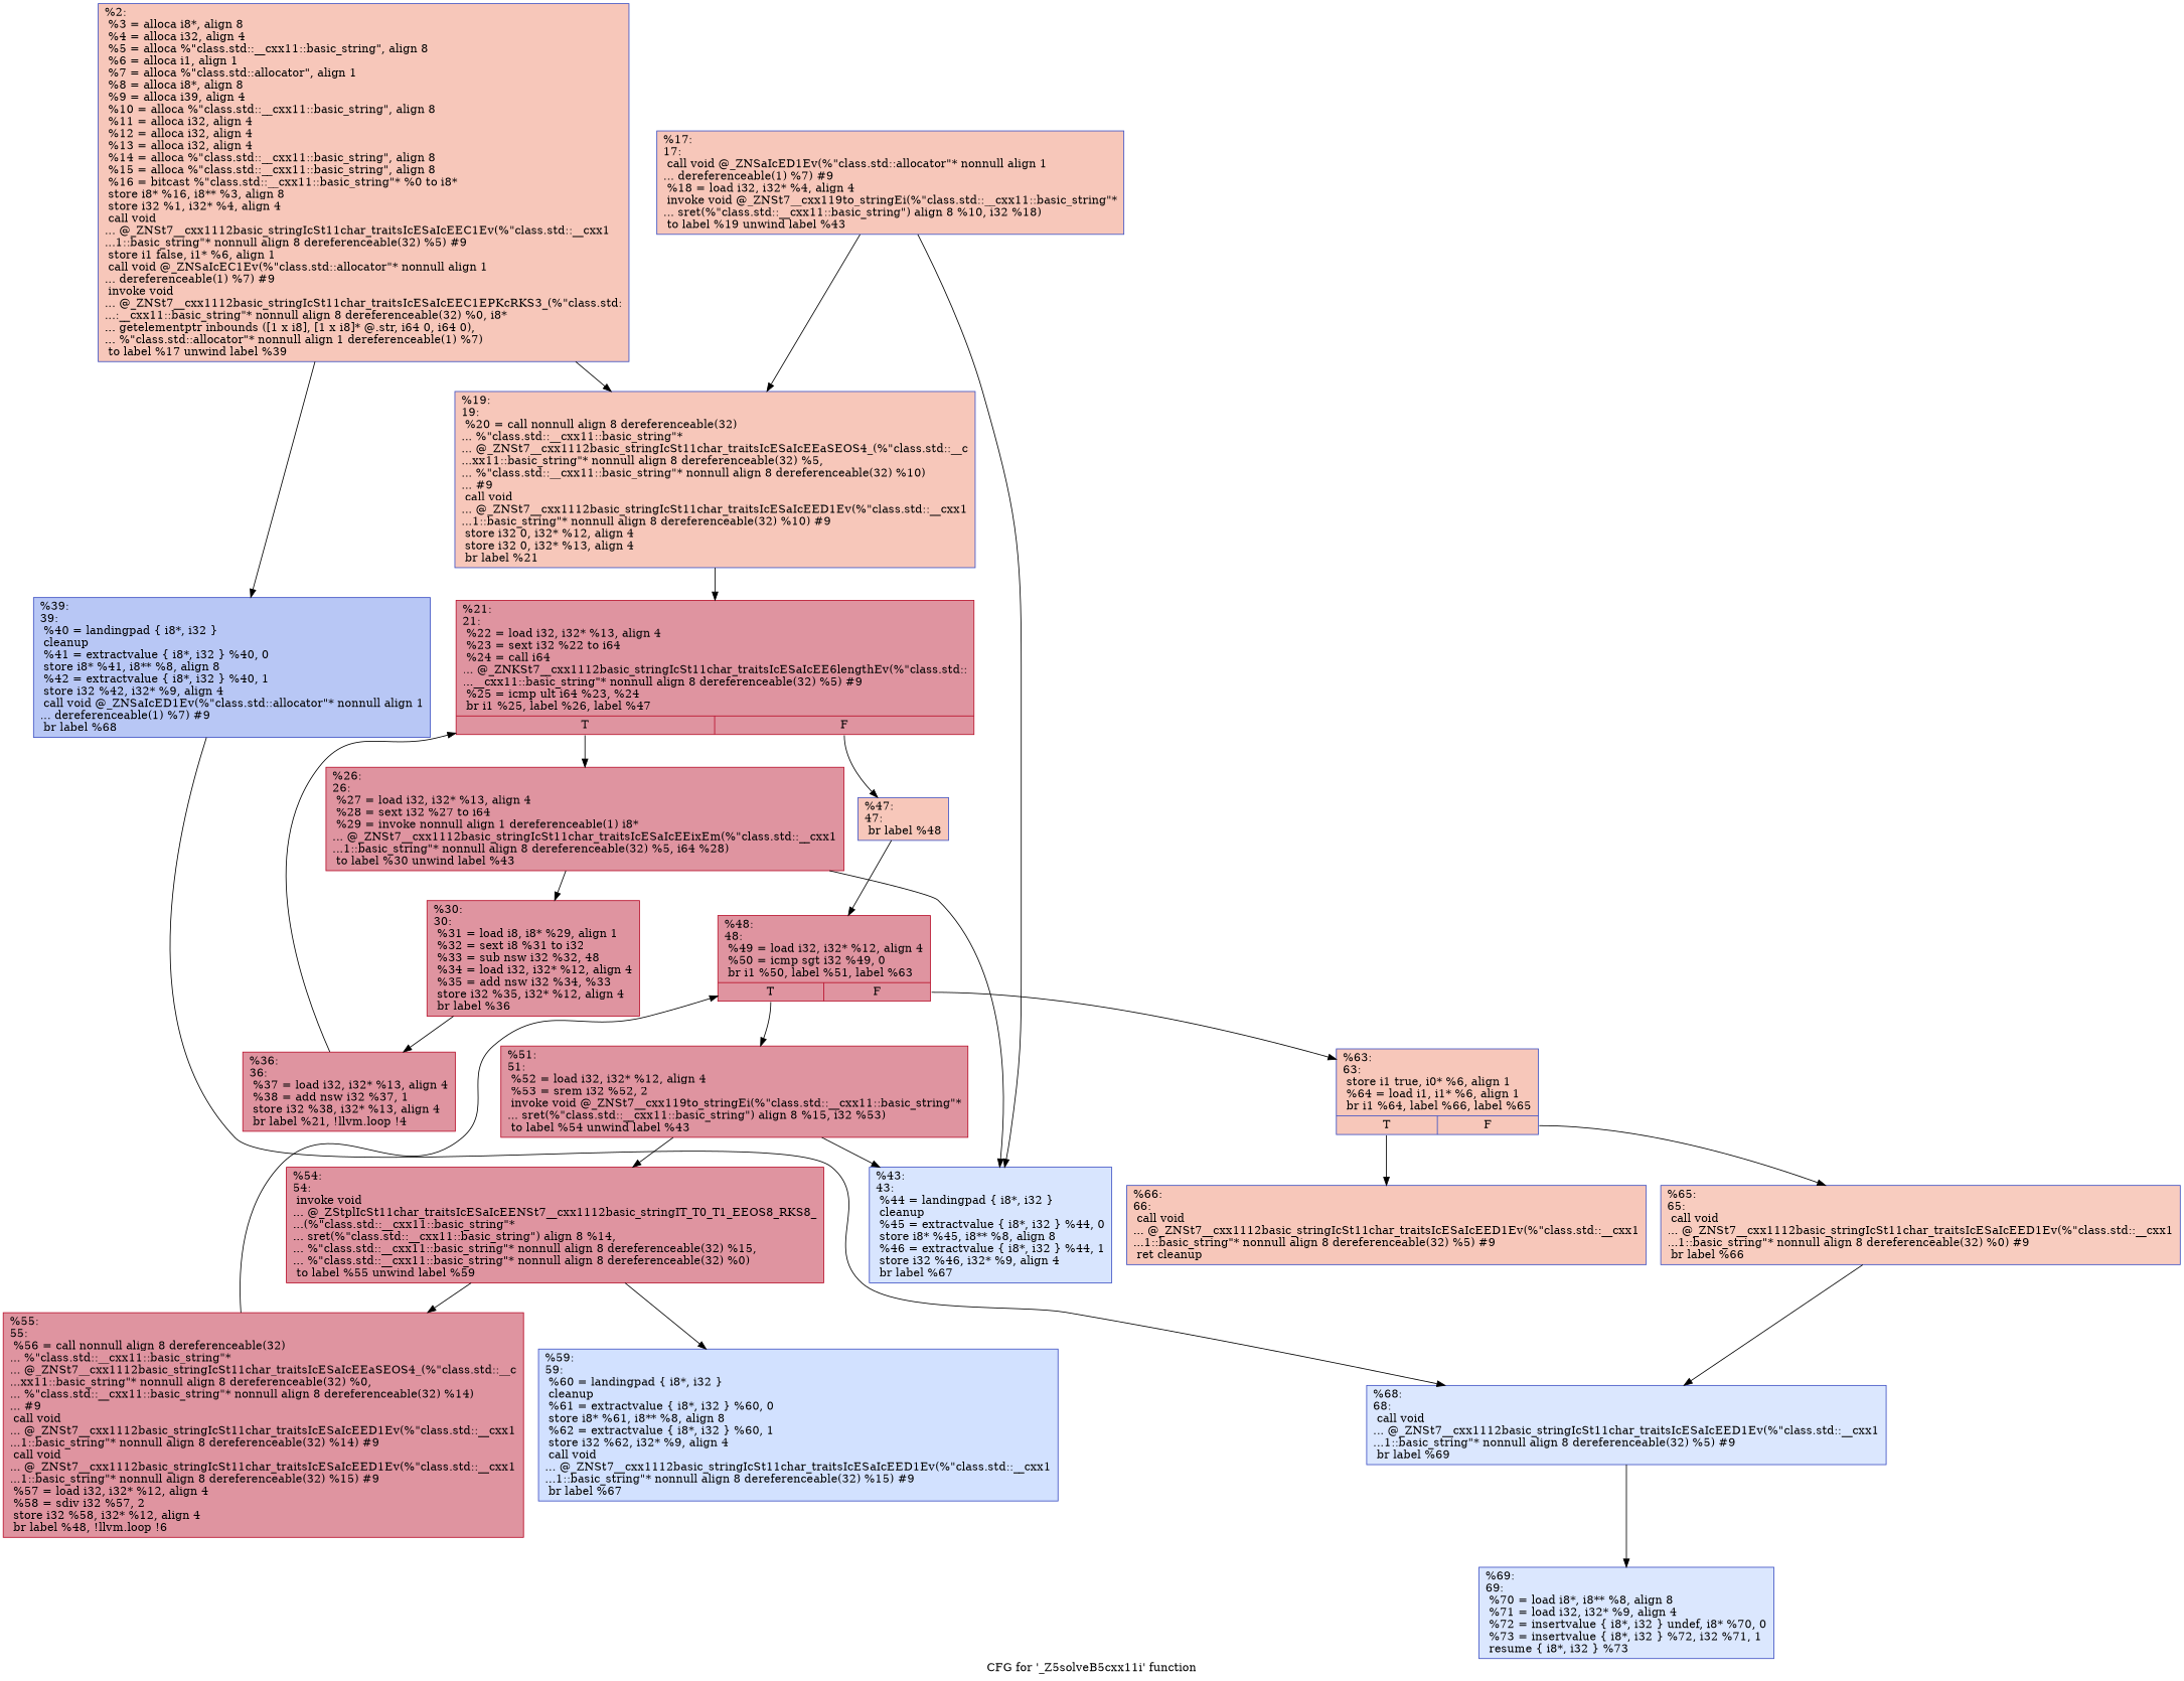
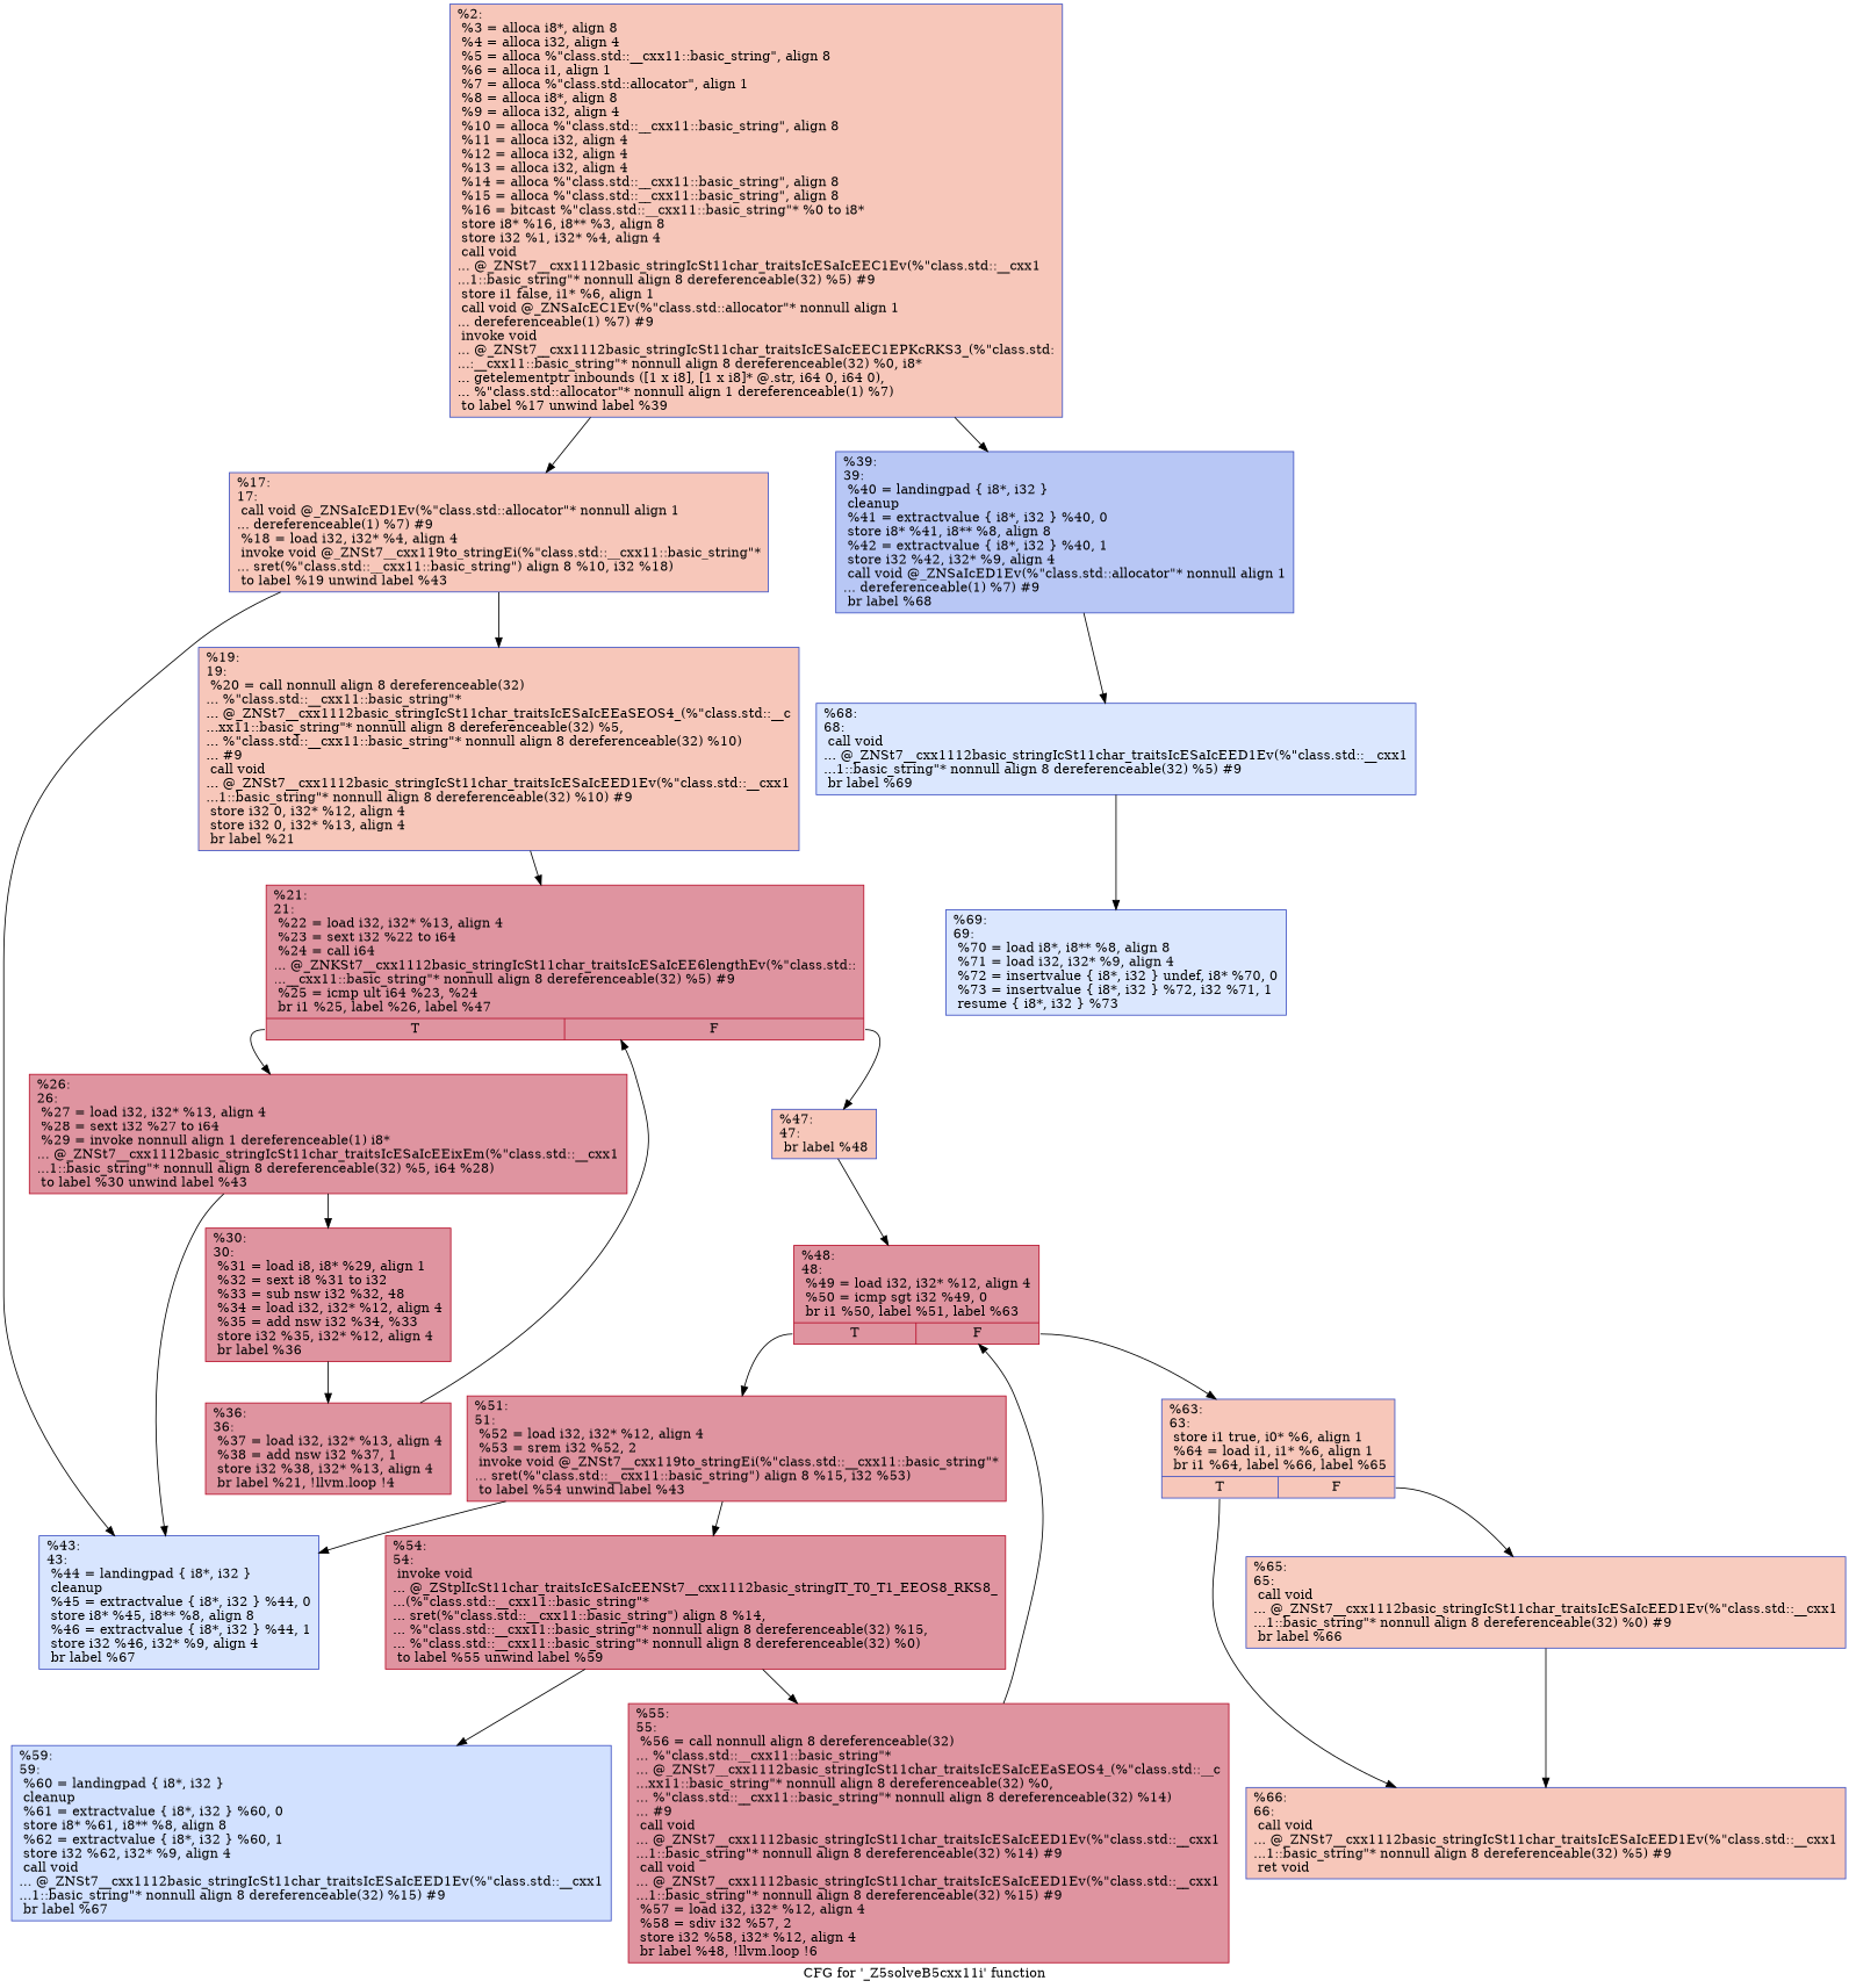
  digraph {
    label="CFG for '_Z5solveB5cxx11i' function"
    node [color="#3d50c3ff" fillcolor="#b70d2870" shape=record style=filled]
-   n1 [fillcolor="#ec7f6370" label="{%2:\l  %3 = alloca i8*, align 8\l  %4 = alloca i32, align 4\l  %5 = alloca %\"class.std::__cxx11::basic_string\", align 8\l  %6 = alloca i1, align 1\l  %7 = alloca %\"class.std::allocator\", align 1\l  %8 = alloca i8*, align 8\l  %9 = alloca i39, align 4\l  %10 = alloca %\"class.std::__cxx11::basic_string\", align 8\l  %11 = alloca i32, align 4\l  %12 = alloca i32, align 4\l  %13 = alloca i32, align 4\l  %14 = alloca %\"class.std::__cxx11::basic_string\", align 8\l  %15 = alloca %\"class.std::__cxx11::basic_string\", align 8\l  %16 = bitcast %\"class.std::__cxx11::basic_string\"* %0 to i8*\l  store i8* %16, i8** %3, align 8\l  store i32 %1, i32* %4, align 4\l  call void\l... @_ZNSt7__cxx1112basic_stringIcSt11char_traitsIcESaIcEEC1Ev(%\"class.std::__cxx1\l...1::basic_string\"* nonnull align 8 dereferenceable(32) %5) #9\l  store i1 false, i1* %6, align 1\l  call void @_ZNSaIcEC1Ev(%\"class.std::allocator\"* nonnull align 1\l... dereferenceable(1) %7) #9\l  invoke void\l... @_ZNSt7__cxx1112basic_stringIcSt11char_traitsIcESaIcEEC1EPKcRKS3_(%\"class.std:\l...:__cxx11::basic_string\"* nonnull align 8 dereferenceable(32) %0, i8*\l... getelementptr inbounds ([1 x i8], [1 x i8]* @.str, i64 0, i64 0),\l... %\"class.std::allocator\"* nonnull align 1 dereferenceable(1) %7)\l          to label %17 unwind label %39\l}"]
+   n1 [fillcolor="#ec7f6370" label="{%2:\l  %3 = alloca i8*, align 8\l  %4 = alloca i32, align 4\l  %5 = alloca %\"class.std::__cxx11::basic_string\", align 8\l  %6 = alloca i1, align 1\l  %7 = alloca %\"class.std::allocator\", align 1\l  %8 = alloca i8*, align 8\l  %9 = alloca i32, align 4\l  %10 = alloca %\"class.std::__cxx11::basic_string\", align 8\l  %11 = alloca i32, align 4\l  %12 = alloca i32, align 4\l  %13 = alloca i32, align 4\l  %14 = alloca %\"class.std::__cxx11::basic_string\", align 8\l  %15 = alloca %\"class.std::__cxx11::basic_string\", align 8\l  %16 = bitcast %\"class.std::__cxx11::basic_string\"* %0 to i8*\l  store i8* %16, i8** %3, align 8\l  store i32 %1, i32* %4, align 4\l  call void\l... @_ZNSt7__cxx1112basic_stringIcSt11char_traitsIcESaIcEEC1Ev(%\"class.std::__cxx1\l...1::basic_string\"* nonnull align 8 dereferenceable(32) %5) #9\l  store i1 false, i1* %6, align 1\l  call void @_ZNSaIcEC1Ev(%\"class.std::allocator\"* nonnull align 1\l... dereferenceable(1) %7) #9\l  invoke void\l... @_ZNSt7__cxx1112basic_stringIcSt11char_traitsIcESaIcEEC1EPKcRKS3_(%\"class.std:\l...:__cxx11::basic_string\"* nonnull align 8 dereferenceable(32) %0, i8*\l... getelementptr inbounds ([1 x i8], [1 x i8]* @.str, i64 0, i64 0),\l... %\"class.std::allocator\"* nonnull align 1 dereferenceable(1) %7)\l          to label %17 unwind label %39\l}"]
    n2 [fillcolor="#ec7f6370" label="{%17:\l17:                                               \l  call void @_ZNSaIcED1Ev(%\"class.std::allocator\"* nonnull align 1\l... dereferenceable(1) %7) #9\l  %18 = load i32, i32* %4, align 4\l  invoke void @_ZNSt7__cxx119to_stringEi(%\"class.std::__cxx11::basic_string\"*\l... sret(%\"class.std::__cxx11::basic_string\") align 8 %10, i32 %18)\l          to label %19 unwind label %43\l}"]
    n3 [fillcolor="#5f7fe870" label="{%39:\l39:                                               \l  %40 = landingpad \{ i8*, i32 \}\l          cleanup\l  %41 = extractvalue \{ i8*, i32 \} %40, 0\l  store i8* %41, i8** %8, align 8\l  %42 = extractvalue \{ i8*, i32 \} %40, 1\l  store i32 %42, i32* %9, align 4\l  call void @_ZNSaIcED1Ev(%\"class.std::allocator\"* nonnull align 1\l... dereferenceable(1) %7) #9\l  br label %68\l}"]
    n4 [fillcolor="#ec7f6370" label="{%19:\l19:                                               \l  %20 = call nonnull align 8 dereferenceable(32)\l... %\"class.std::__cxx11::basic_string\"*\l... @_ZNSt7__cxx1112basic_stringIcSt11char_traitsIcESaIcEEaSEOS4_(%\"class.std::__c\l...xx11::basic_string\"* nonnull align 8 dereferenceable(32) %5,\l... %\"class.std::__cxx11::basic_string\"* nonnull align 8 dereferenceable(32) %10)\l... #9\l  call void\l... @_ZNSt7__cxx1112basic_stringIcSt11char_traitsIcESaIcEED1Ev(%\"class.std::__cxx1\l...1::basic_string\"* nonnull align 8 dereferenceable(32) %10) #9\l  store i32 0, i32* %12, align 4\l  store i32 0, i32* %13, align 4\l  br label %21\l}"]
    n5 [fillcolor="#a7c5fe70" label="{%43:\l43:                                               \l  %44 = landingpad \{ i8*, i32 \}\l          cleanup\l  %45 = extractvalue \{ i8*, i32 \} %44, 0\l  store i8* %45, i8** %8, align 8\l  %46 = extractvalue \{ i8*, i32 \} %44, 1\l  store i32 %46, i32* %9, align 4\l  br label %67\l}"]
    n6 [fillcolor="#aec9fc70" label="{%68:\l68:                                               \l  call void\l... @_ZNSt7__cxx1112basic_stringIcSt11char_traitsIcESaIcEED1Ev(%\"class.std::__cxx1\l...1::basic_string\"* nonnull align 8 dereferenceable(32) %5) #9\l  br label %69\l}"]
    n7 [color="#b70d28ff" label="{%21:\l21:                                               \l  %22 = load i32, i32* %13, align 4\l  %23 = sext i32 %22 to i64\l  %24 = call i64\l... @_ZNKSt7__cxx1112basic_stringIcSt11char_traitsIcESaIcEE6lengthEv(%\"class.std::\l...__cxx11::basic_string\"* nonnull align 8 dereferenceable(32) %5) #9\l  %25 = icmp ult i64 %23, %24\l  br i1 %25, label %26, label %47\l|{<s0>T|<s1>F}}"]
    n8 [fillcolor="#aec9fc70" label="{%69:\l69:                                               \l  %70 = load i8*, i8** %8, align 8\l  %71 = load i32, i32* %9, align 4\l  %72 = insertvalue \{ i8*, i32 \} undef, i8* %70, 0\l  %73 = insertvalue \{ i8*, i32 \} %72, i32 %71, 1\l  resume \{ i8*, i32 \} %73\l}"]
    n9 [color="#b70d28ff" label="{%26:\l26:                                               \l  %27 = load i32, i32* %13, align 4\l  %28 = sext i32 %27 to i64\l  %29 = invoke nonnull align 1 dereferenceable(1) i8*\l... @_ZNSt7__cxx1112basic_stringIcSt11char_traitsIcESaIcEEixEm(%\"class.std::__cxx1\l...1::basic_string\"* nonnull align 8 dereferenceable(32) %5, i64 %28)\l          to label %30 unwind label %43\l}"]
    n10 [fillcolor="#ec7f6370" label="{%47:\l47:                                               \l  br label %48\l}"]
    n11 [color="#b70d28ff" label="{%30:\l30:                                               \l  %31 = load i8, i8* %29, align 1\l  %32 = sext i8 %31 to i32\l  %33 = sub nsw i32 %32, 48\l  %34 = load i32, i32* %12, align 4\l  %35 = add nsw i32 %34, %33\l  store i32 %35, i32* %12, align 4\l  br label %36\l}"]
    n12 [color="#b70d28ff" label="{%48:\l48:                                               \l  %49 = load i32, i32* %12, align 4\l  %50 = icmp sgt i32 %49, 0\l  br i1 %50, label %51, label %63\l|{<s0>T|<s1>F}}"]
    n13 [color="#b70d28ff" label="{%36:\l36:                                               \l  %37 = load i32, i32* %13, align 4\l  %38 = add nsw i32 %37, 1\l  store i32 %38, i32* %13, align 4\l  br label %21, !llvm.loop !4\l}"]
    n14 [color="#b70d28ff" label="{%51:\l51:                                               \l  %52 = load i32, i32* %12, align 4\l  %53 = srem i32 %52, 2\l  invoke void @_ZNSt7__cxx119to_stringEi(%\"class.std::__cxx11::basic_string\"*\l... sret(%\"class.std::__cxx11::basic_string\") align 8 %15, i32 %53)\l          to label %54 unwind label %43\l}"]
    n15 [fillcolor="#ec7f6370" label="{%63:\l63:                                               \l  store i1 true, i0* %6, align 1\l  %64 = load i1, i1* %6, align 1\l  br i1 %64, label %66, label %65\l|{<s0>T|<s1>F}}"]
    n16 [color="#b70d28ff" label="{%54:\l54:                                               \l  invoke void\l... @_ZStplIcSt11char_traitsIcESaIcEENSt7__cxx1112basic_stringIT_T0_T1_EEOS8_RKS8_\l...(%\"class.std::__cxx11::basic_string\"*\l... sret(%\"class.std::__cxx11::basic_string\") align 8 %14,\l... %\"class.std::__cxx11::basic_string\"* nonnull align 8 dereferenceable(32) %15,\l... %\"class.std::__cxx11::basic_string\"* nonnull align 8 dereferenceable(32) %0)\l          to label %55 unwind label %59\l}"]
-   n17 [fillcolor="#ec7f6370" label="{%66:\l66:                                               \l  call void\l... @_ZNSt7__cxx1112basic_stringIcSt11char_traitsIcESaIcEED1Ev(%\"class.std::__cxx1\l...1::basic_string\"* nonnull align 8 dereferenceable(32) %5) #9\l  ret cleanup\l}"]
+   n17 [fillcolor="#ec7f6370" label="{%66:\l66:                                               \l  call void\l... @_ZNSt7__cxx1112basic_stringIcSt11char_traitsIcESaIcEED1Ev(%\"class.std::__cxx1\l...1::basic_string\"* nonnull align 8 dereferenceable(32) %5) #9\l  ret void\l}"]
    n18 [fillcolor="#f08b6e70" label="{%65:\l65:                                               \l  call void\l... @_ZNSt7__cxx1112basic_stringIcSt11char_traitsIcESaIcEED1Ev(%\"class.std::__cxx1\l...1::basic_string\"* nonnull align 8 dereferenceable(32) %0) #9\l  br label %66\l}"]
    n19 [color="#b70d28ff" label="{%55:\l55:                                               \l  %56 = call nonnull align 8 dereferenceable(32)\l... %\"class.std::__cxx11::basic_string\"*\l... @_ZNSt7__cxx1112basic_stringIcSt11char_traitsIcESaIcEEaSEOS4_(%\"class.std::__c\l...xx11::basic_string\"* nonnull align 8 dereferenceable(32) %0,\l... %\"class.std::__cxx11::basic_string\"* nonnull align 8 dereferenceable(32) %14)\l... #9\l  call void\l... @_ZNSt7__cxx1112basic_stringIcSt11char_traitsIcESaIcEED1Ev(%\"class.std::__cxx1\l...1::basic_string\"* nonnull align 8 dereferenceable(32) %14) #9\l  call void\l... @_ZNSt7__cxx1112basic_stringIcSt11char_traitsIcESaIcEED1Ev(%\"class.std::__cxx1\l...1::basic_string\"* nonnull align 8 dereferenceable(32) %15) #9\l  %57 = load i32, i32* %12, align 4\l  %58 = sdiv i32 %57, 2\l  store i32 %58, i32* %12, align 4\l  br label %48, !llvm.loop !6\l}"]
    n20 [fillcolor="#9abbff70" label="{%59:\l59:                                               \l  %60 = landingpad \{ i8*, i32 \}\l          cleanup\l  %61 = extractvalue \{ i8*, i32 \} %60, 0\l  store i8* %61, i8** %8, align 8\l  %62 = extractvalue \{ i8*, i32 \} %60, 1\l  store i32 %62, i32* %9, align 4\l  call void\l... @_ZNSt7__cxx1112basic_stringIcSt11char_traitsIcESaIcEED1Ev(%\"class.std::__cxx1\l...1::basic_string\"* nonnull align 8 dereferenceable(32) %15) #9\l  br label %67\l}"]
-   n1 -> n4
+   n1 -> n2
    n1 -> n3
    n2 -> n4
    n2 -> n5
    n3 -> n6
    n4 -> n7
    n6 -> n8
    n7 -> n9 [tailport=s0]
    n7 -> n10 [tailport=s1]
    n9 -> n5
    n9 -> n11
    n10 -> n12
    n11 -> n13
    n12 -> n14 [tailport=s0]
    n12 -> n15 [tailport=s1]
    n13 -> n7
    n14 -> n5
    n14 -> n16
    n15 -> n17 [tailport=s0]
    n15 -> n18 [tailport=s1]
    n16 -> n19
    n16 -> n20
-   n18 -> n6
+   n18 -> n17
    n19 -> n12
  }
